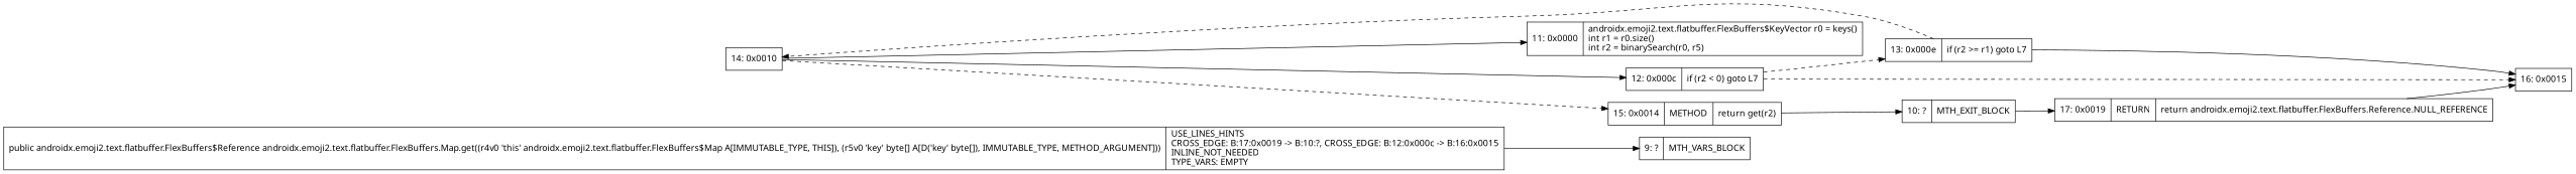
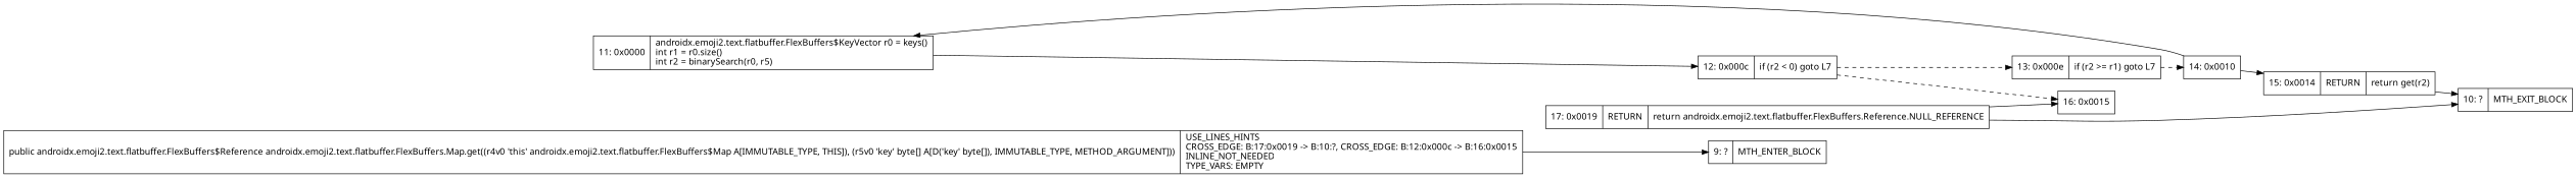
  digraph {
    fontname="Noto Sans"
    rankdir=LR
    node [fontname="Noto Sans" shape=record]
    edge [fontname="Noto Sans"]
-   n1 [label="{9\:\ ?|MTH_VARS_BLOCK\l}"]
+   n1 [label="{9\:\ ?|MTH_ENTER_BLOCK\l}"]
    n2 [label="{11\:\ 0x0000|androidx.emoji2.text.flatbuffer.FlexBuffers$KeyVector r0 = keys()\lint r1 = r0.size()\lint r2 = binarySearch(r0, r5)\l}"]
    n3 [label="{12\:\ 0x000c|if (r2 \< 0) goto L7\l}"]
    n4 [label="{13\:\ 0x000e|if (r2 \>= r1) goto L7\l}"]
    n5 [label="{16\:\ 0x0015}"]
    n6 [label="{14\:\ 0x0010}"]
-   n7 [label="{15\:\ 0x0014|METHOD\l|return get(r2)\l}"]
+   n7 [label="{15\:\ 0x0014|RETURN\l|return get(r2)\l}"]
    n8 [label="{10\:\ ?|MTH_EXIT_BLOCK\l}"]
    n9 [label="{17\:\ 0x0019|RETURN\l|return androidx.emoji2.text.flatbuffer.FlexBuffers.Reference.NULL_REFERENCE\l}"]
    n10 [label="{public androidx.emoji2.text.flatbuffer.FlexBuffers$Reference androidx.emoji2.text.flatbuffer.FlexBuffers.Map.get((r4v0 'this' androidx.emoji2.text.flatbuffer.FlexBuffers$Map A[IMMUTABLE_TYPE, THIS]), (r5v0 'key' byte[] A[D('key' byte[]), IMMUTABLE_TYPE, METHOD_ARGUMENT]))  | USE_LINES_HINTS\lCROSS_EDGE: B:17:0x0019 \-\> B:10:?, CROSS_EDGE: B:12:0x000c \-\> B:16:0x0015\lINLINE_NOT_NEEDED\lTYPE_VARS: EMPTY\l}"]
-   n6 -> n3
+   n2 -> n3
    n3 -> n4 [style=dashed]
    n3 -> n5 [style=dashed]
-   n4 -> n5
    n4 -> n6 [style=dashed]
    n6 -> n2
-   n6 -> n7 [style=dashed]
+   n6 -> n7
    n7 -> n8
    n9 -> n5
-   n8 -> n9
+   n9 -> n8
    n10 -> n1
  }
